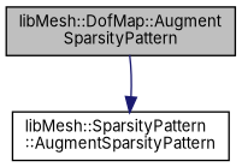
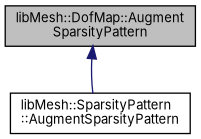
  digraph {
    fontname=Inter
    node [color=black fontname=Inter fontsize=10 shape=record style=filled]
    n1 [fillcolor=grey75 fontcolor=black height=0.2 label="libMesh::DofMap::Augment\lSparsityPattern" width=0.4]
    n2 [fillcolor=white height=0.2 label="libMesh::SparsityPattern\l::AugmentSparsityPattern" width=0.4]
-   n2 -> n1 [color=midnightblue dir=back fontname=Inter fontsize=10 labelfontname=Helvetica labelfontsize=10 style=solid]
+   n1 -> n2 [color=midnightblue dir=back fontname=Inter fontsize=10 labelfontname=Helvetica labelfontsize=10 style=solid]
  }
